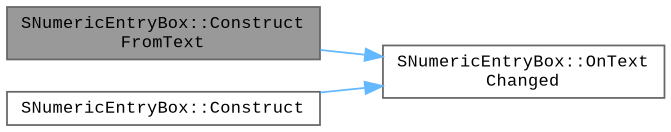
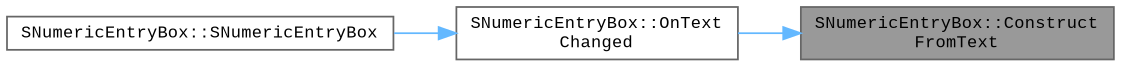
  digraph {
    fontname="Liberation Mono"
    rankdir=RL
    node [color=grey40 fillcolor=white fontname="Liberation Mono" fontsize=10 shape=box style=filled]
    edge [color=steelblue1 dir=back fontname="Liberation Mono" fontsize=10 labelfontname=Helvetica labelfontsize=10 style=solid]
    n1 [color=gray40 fillcolor=grey60 fontcolor=black height=0.2 label="SNumericEntryBox::Construct\lFromText" width=0.4]
    n2 [height=0.2 label="SNumericEntryBox::OnText\lChanged" width=0.4]
-   n3 [height=0.2 label="SNumericEntryBox::Construct" width=0.4]
-   n2 -> n1
+   n3 [height=0.2 label="SNumericEntryBox::SNumericEntryBox" width=0.4]
+   n1 -> n2
    n2 -> n3
  }
